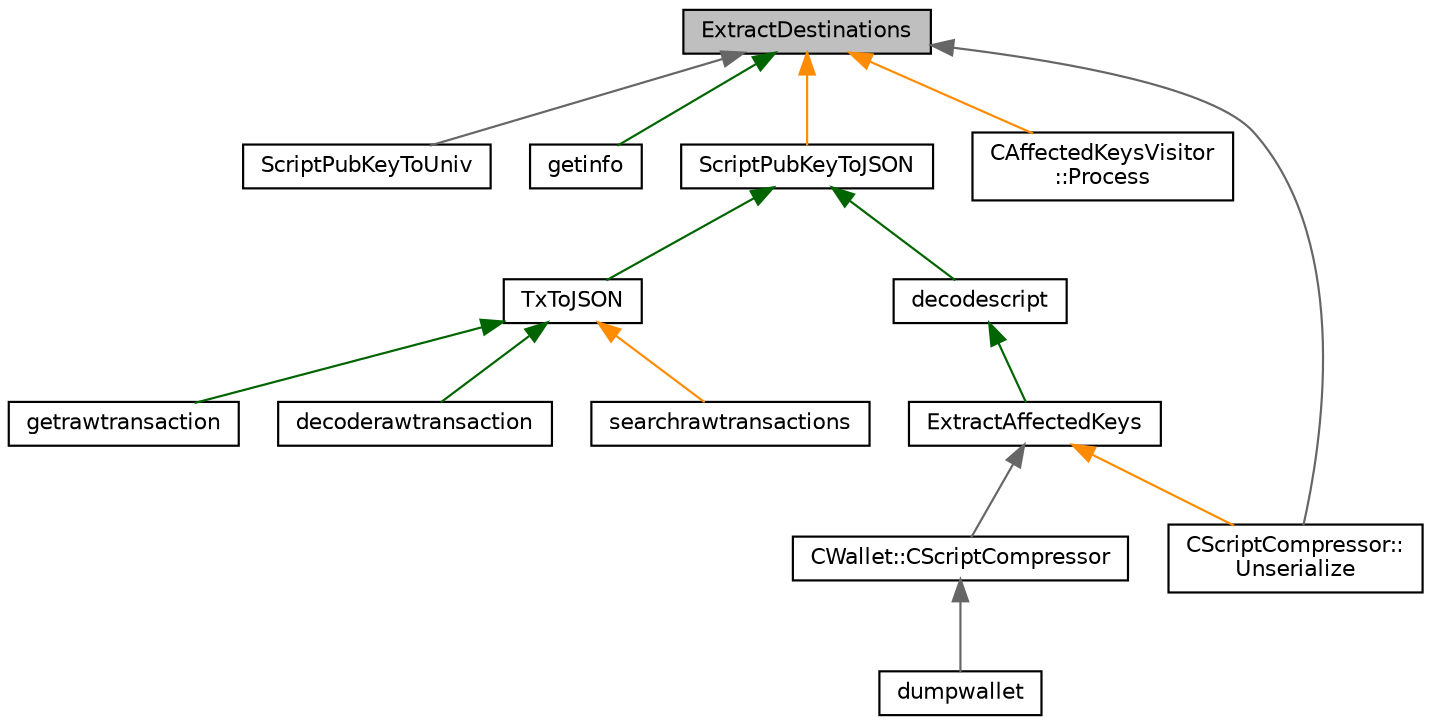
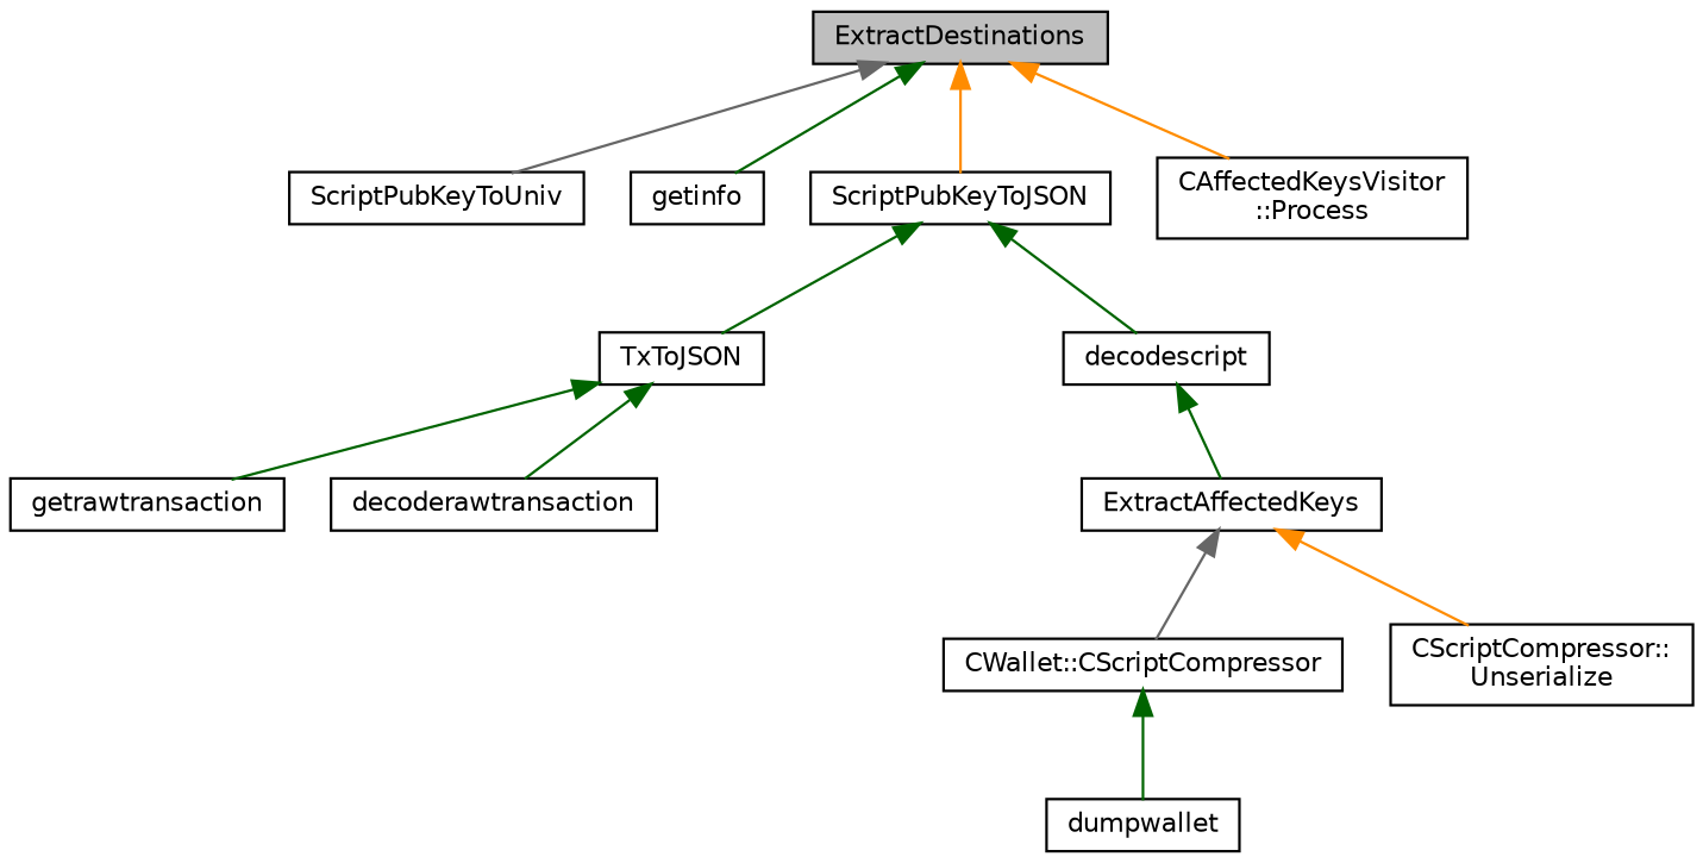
  digraph {
    rankdir=TB
    node [color=black fillcolor=white fontname=Helvetica fontsize=10 shape=record style=filled]
    edge [color=darkgreen dir=back fontname=Helvetica fontsize=10 labelfontname=Helvetica labelfontsize=10 style=solid]
    n1 [fillcolor=grey75 fontcolor=black height=0.2 label=ExtractDestinations width=0.4]
    n2 [height=0.2 label=ScriptPubKeyToUniv width=0.4]
    n3 [height=0.2 label=getinfo width=0.4]
    n4 [height=0.2 label=ScriptPubKeyToJSON width=0.4]
    n5 [height=0.2 label="CAffectedKeysVisitor\l::Process" width=0.4]
    n6 [height=0.2 label="CScriptCompressor::\lUnserialize" width=0.4]
    n7 [height=0.2 label=TxToJSON width=0.4]
    n8 [height=0.2 label=decodescript width=0.4]
    n9 [height=0.2 label=getrawtransaction width=0.4]
    n10 [height=0.2 label=decoderawtransaction width=0.4]
-   n11 [height=0.2 label=searchrawtransactions width=0.4]
    n12 [height=0.2 label=ExtractAffectedKeys width=0.4]
    n13 [height=0.2 label="CWallet::CScriptCompressor" width=0.4]
    n14 [height=0.2 label=dumpwallet width=0.4]
    n1 -> n2 [color=gray40]
    n1 -> n3
    n1 -> n4 [color=darkorange]
    n1 -> n5 [color=darkorange]
-   n1 -> n6 [color=gray40]
    n4 -> n7
    n4 -> n8
    n7 -> n9
    n7 -> n10
-   n7 -> n11 [color=darkorange]
    n8 -> n12
    n12 -> n6 [color=darkorange]
    n12 -> n13 [color=gray40]
-   n13 -> n14 [color=gray40]
+   n13 -> n14
  }
